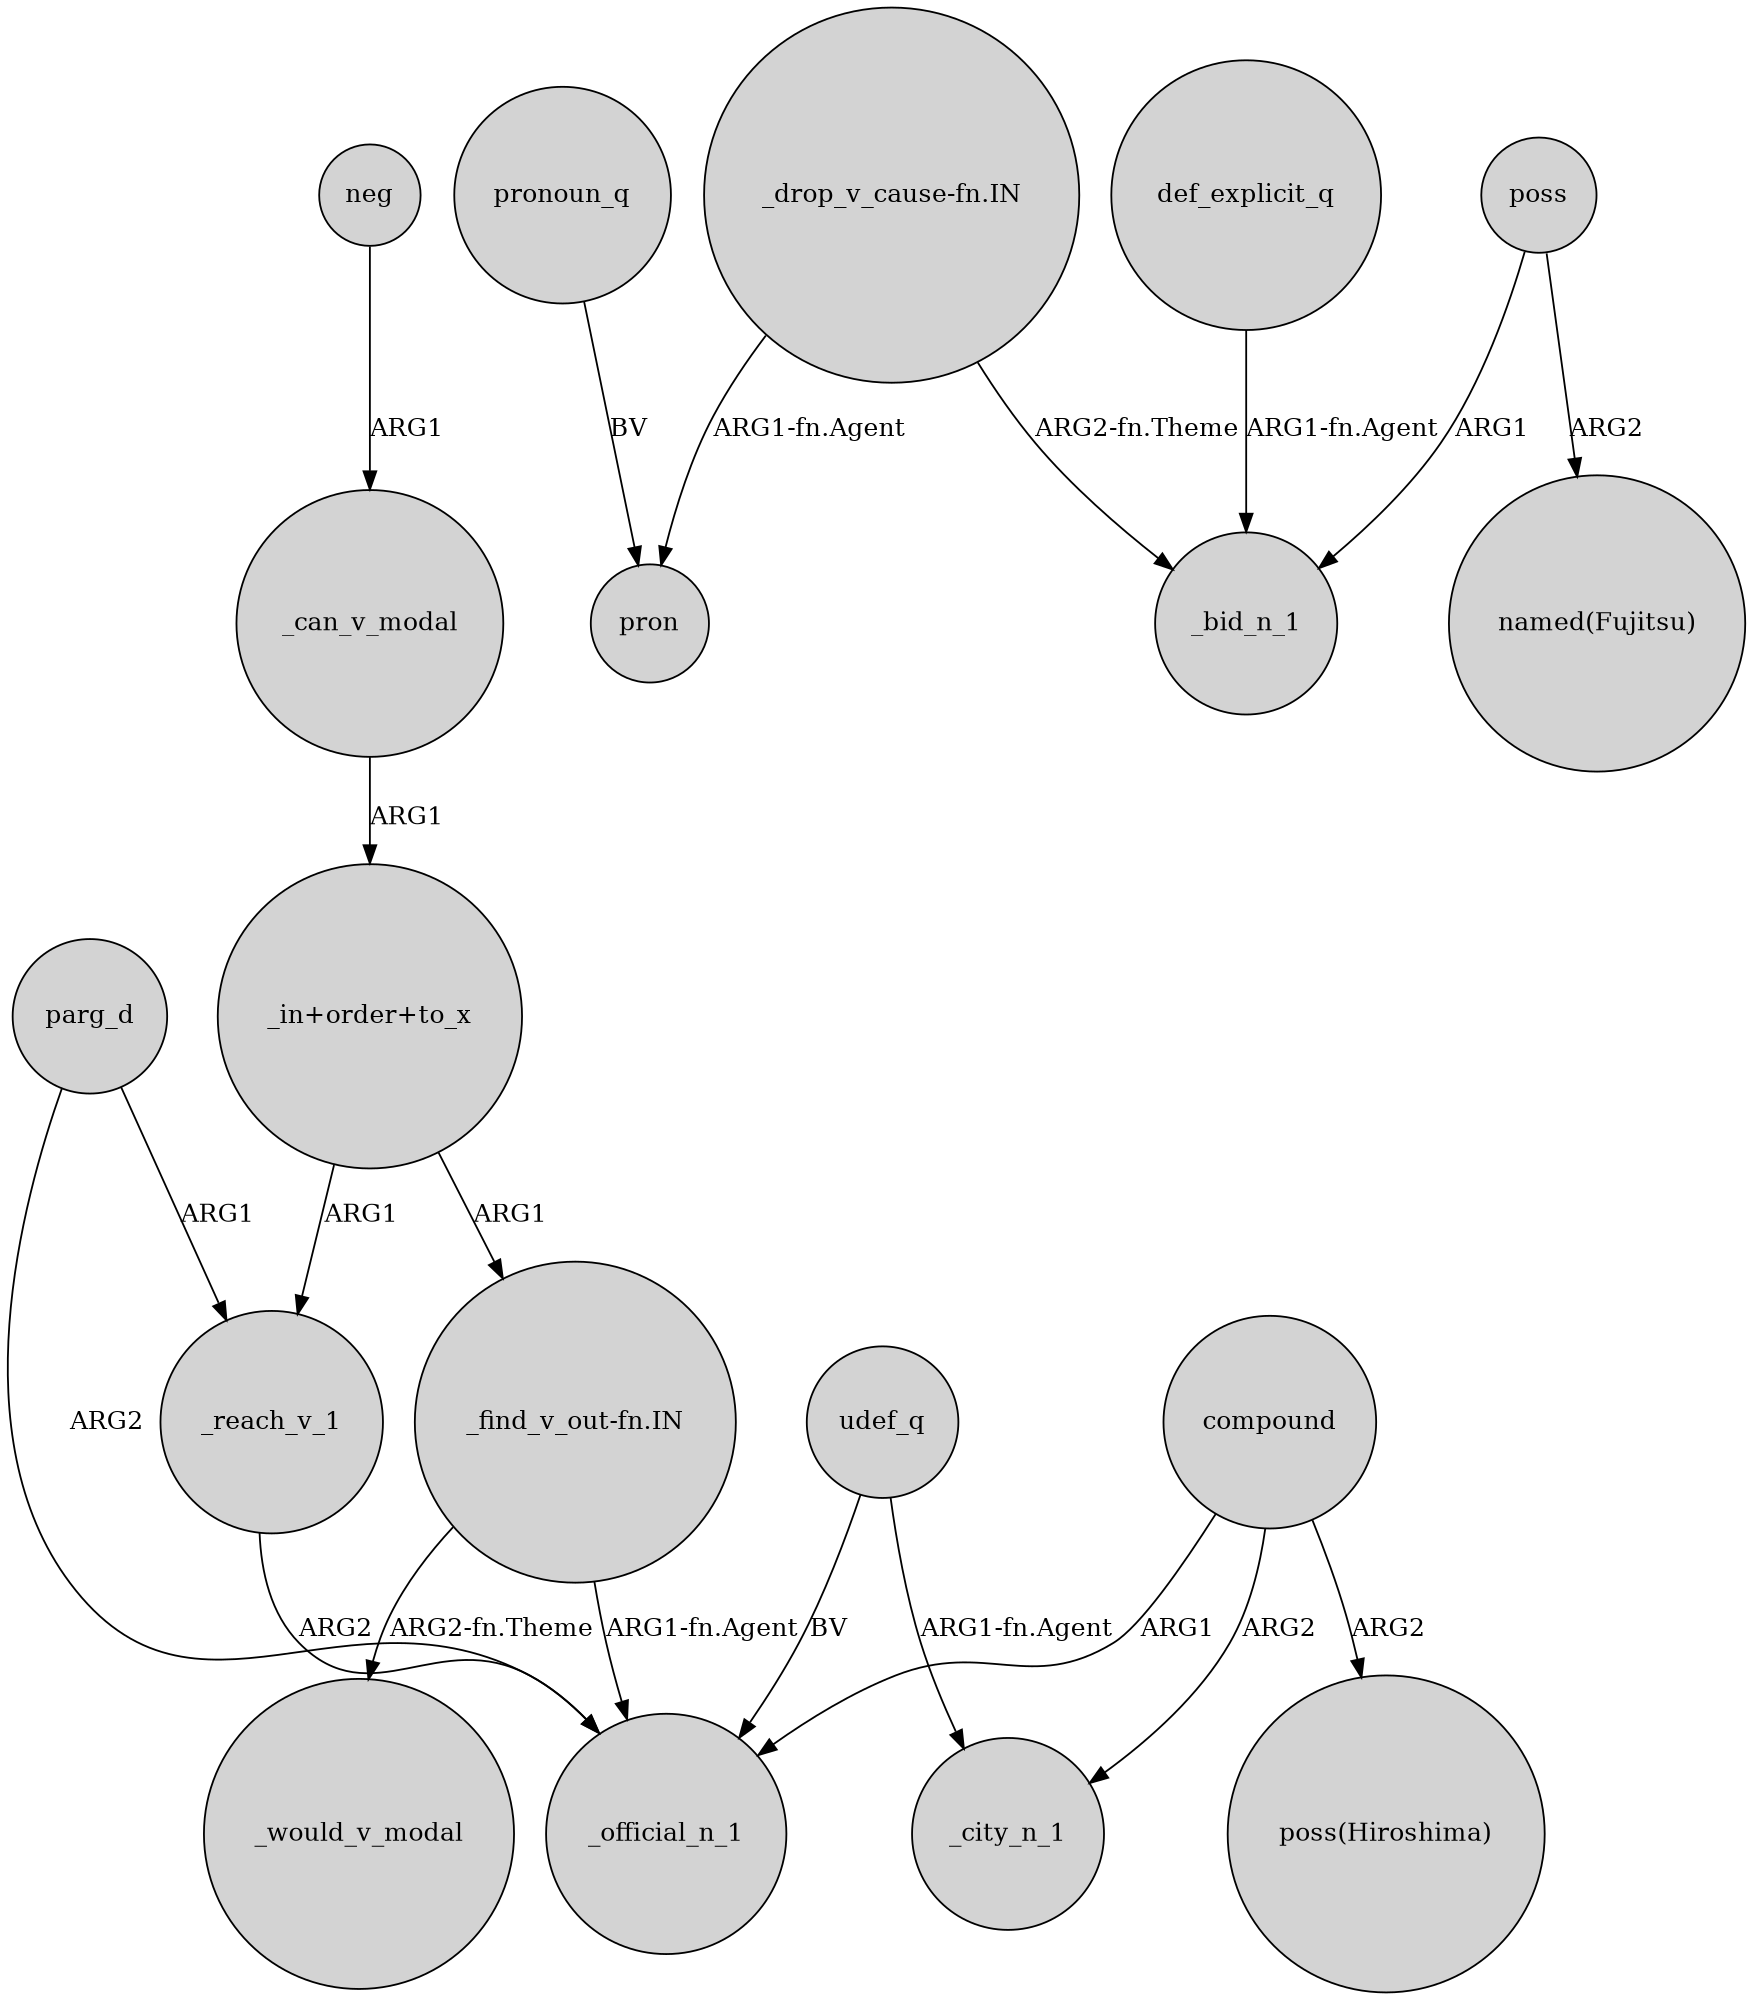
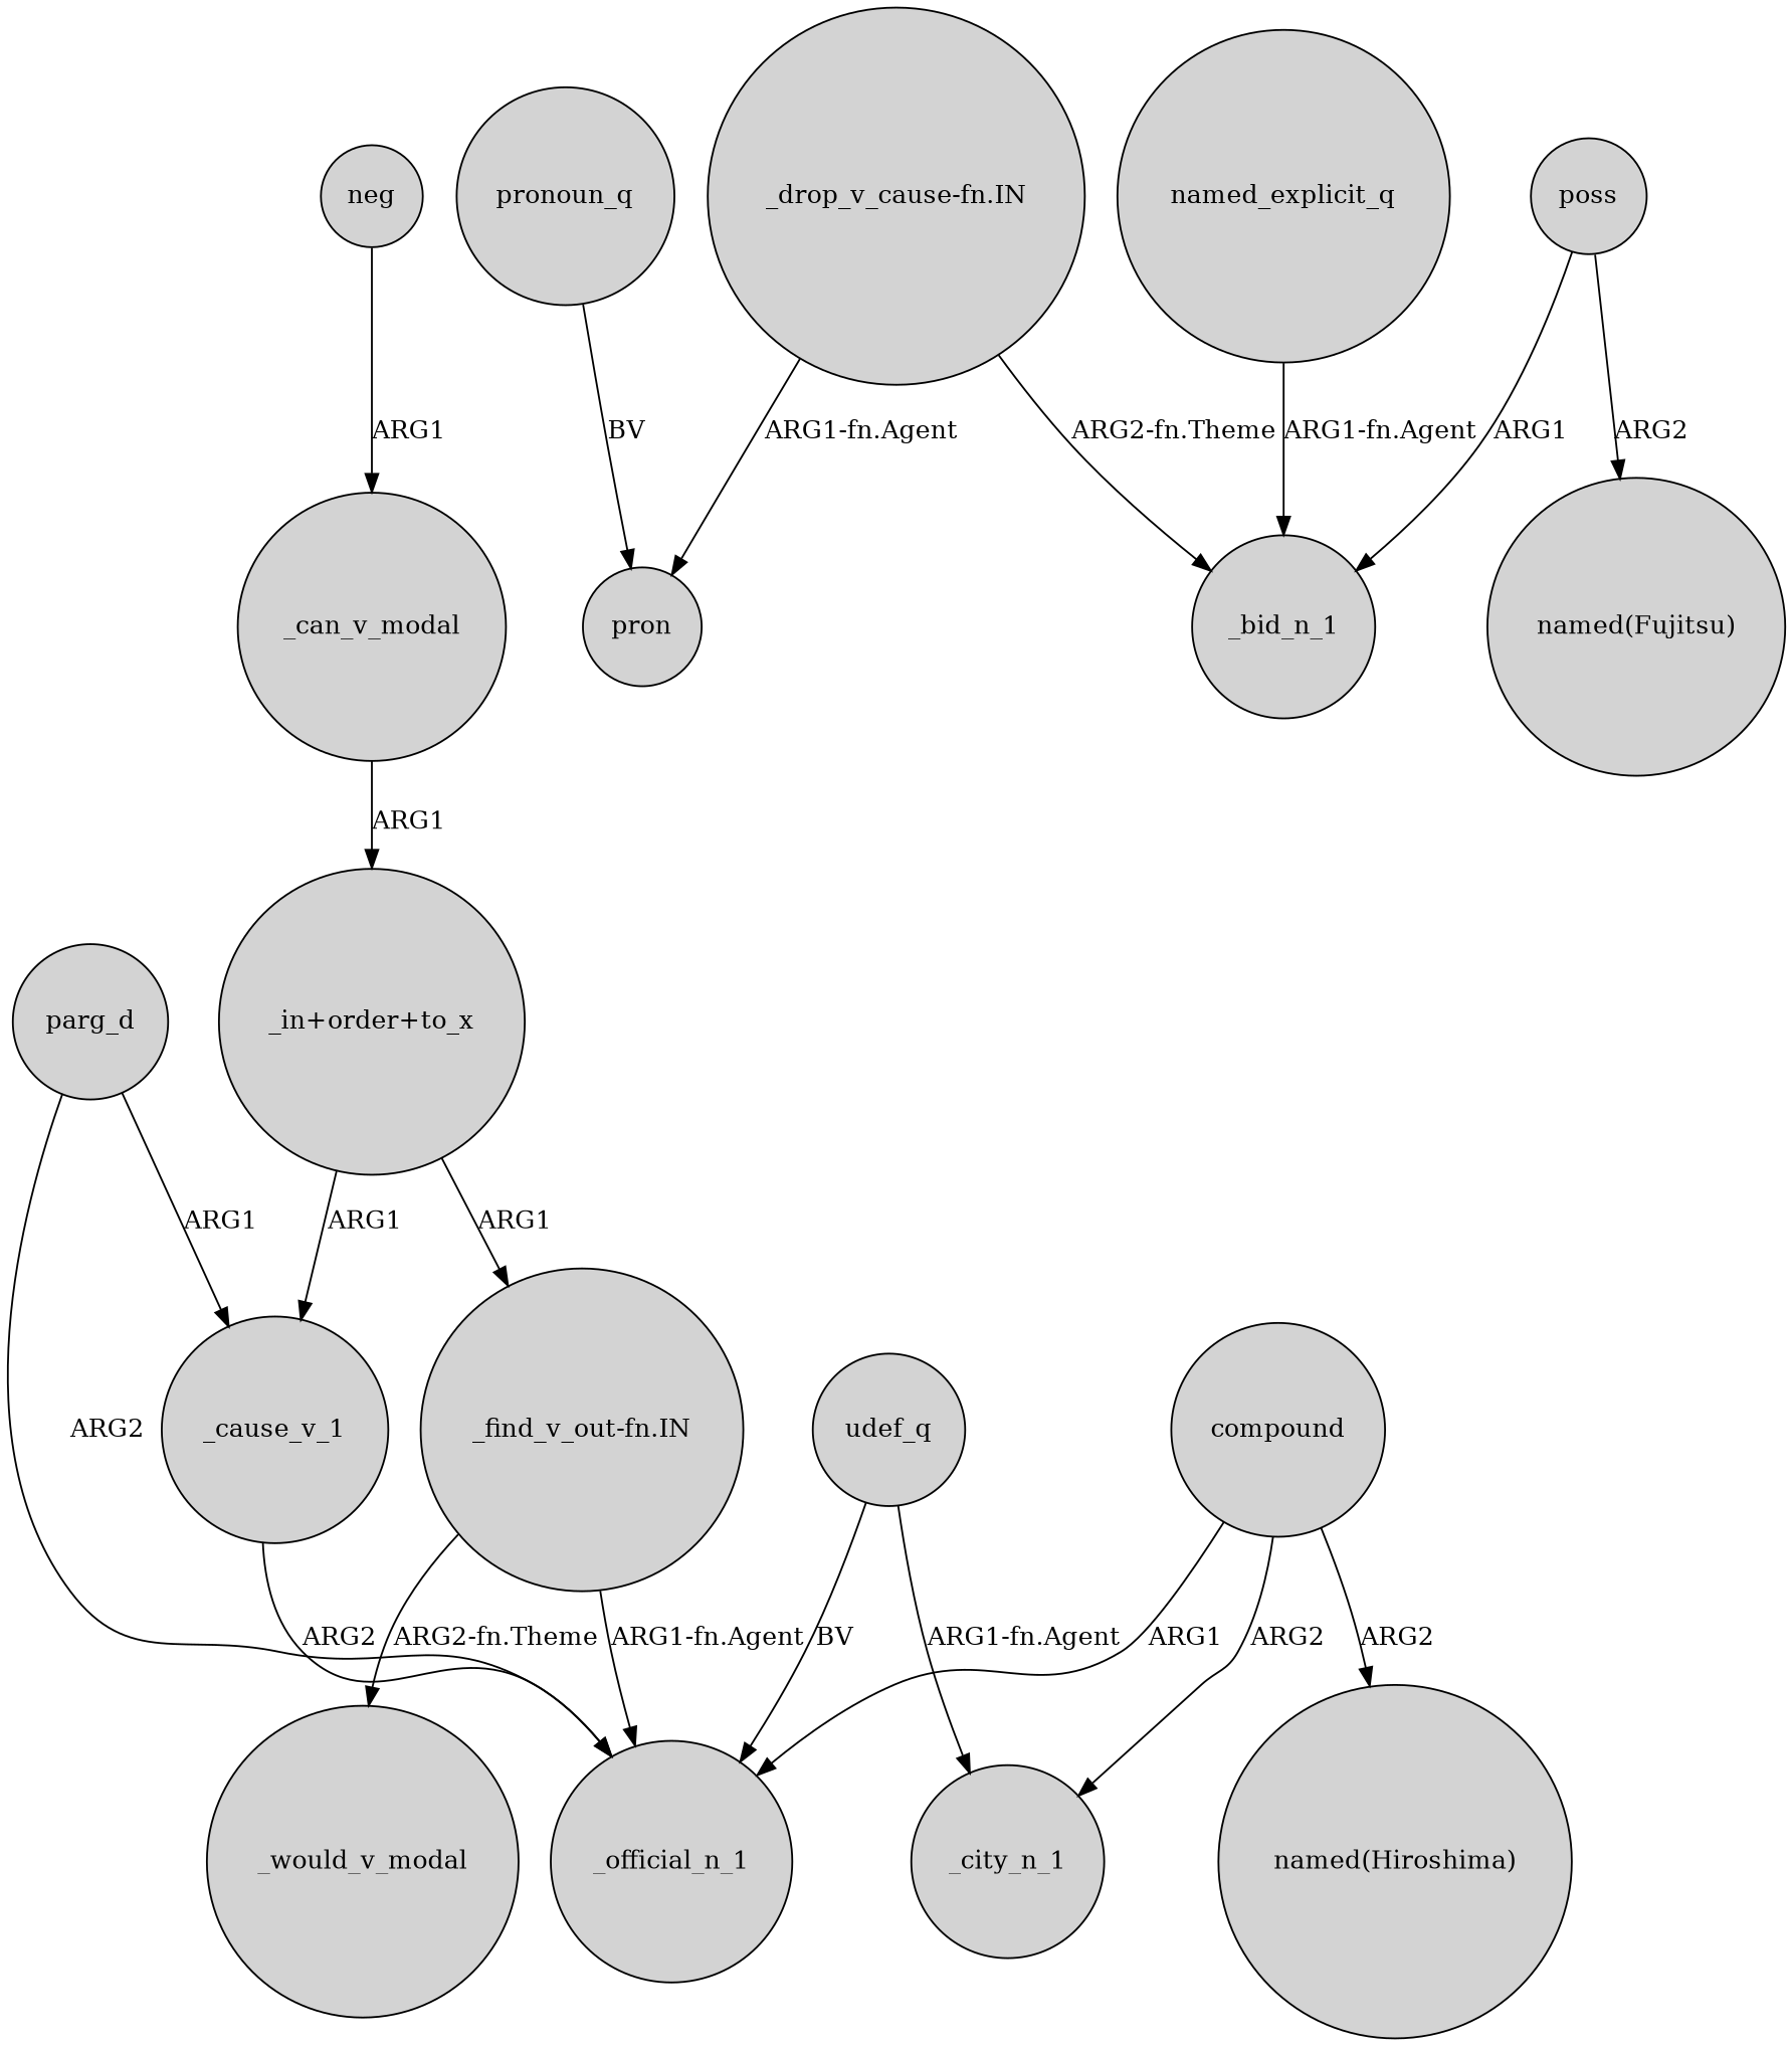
  digraph {
    node [shape=circle style=filled]
    parg_d
-   _reach_v_1
+   _reach_v_1 [label=_cause_v_1]
    _official_n_1
    "_drop_v_cause-fn.IN"
    _bid_n_1
    pron
    "_in+order+to_x"
    "_find_v_out-fn.IN"
    _would_v_modal
-   def_explicit_q
+   def_explicit_q [label=named_explicit_q]
    compound
    _city_n_1
-   "named(Hiroshima)" [label="poss(Hiroshima)"]
+   "named(Hiroshima)"
    udef_q
    pronoun_q
    poss
    "named(Fujitsu)"
    neg
    _can_v_modal
    parg_d -> _reach_v_1 [label=ARG1]
    parg_d -> _official_n_1 [label=ARG2]
    _reach_v_1 -> _official_n_1 [label=ARG2]
    "_drop_v_cause-fn.IN" -> _bid_n_1 [label="ARG2-fn.Theme"]
    "_drop_v_cause-fn.IN" -> pron [label="ARG1-fn.Agent"]
    "_in+order+to_x" -> _reach_v_1 [label=ARG1]
    "_in+order+to_x" -> "_find_v_out-fn.IN" [label=ARG1]
    "_find_v_out-fn.IN" -> _official_n_1 [label="ARG1-fn.Agent"]
    "_find_v_out-fn.IN" -> _would_v_modal [label="ARG2-fn.Theme"]
    def_explicit_q -> _bid_n_1 [label="ARG1-fn.Agent"]
    compound -> _official_n_1 [label=ARG1]
    compound -> _city_n_1 [label=ARG2]
    compound -> "named(Hiroshima)" [label=ARG2]
    udef_q -> _official_n_1 [label=BV]
    udef_q -> _city_n_1 [label="ARG1-fn.Agent"]
    pronoun_q -> pron [label=BV]
    poss -> _bid_n_1 [label=ARG1]
    poss -> "named(Fujitsu)" [label=ARG2]
    neg -> _can_v_modal [label=ARG1]
    _can_v_modal -> "_in+order+to_x" [label=ARG1]
  }
